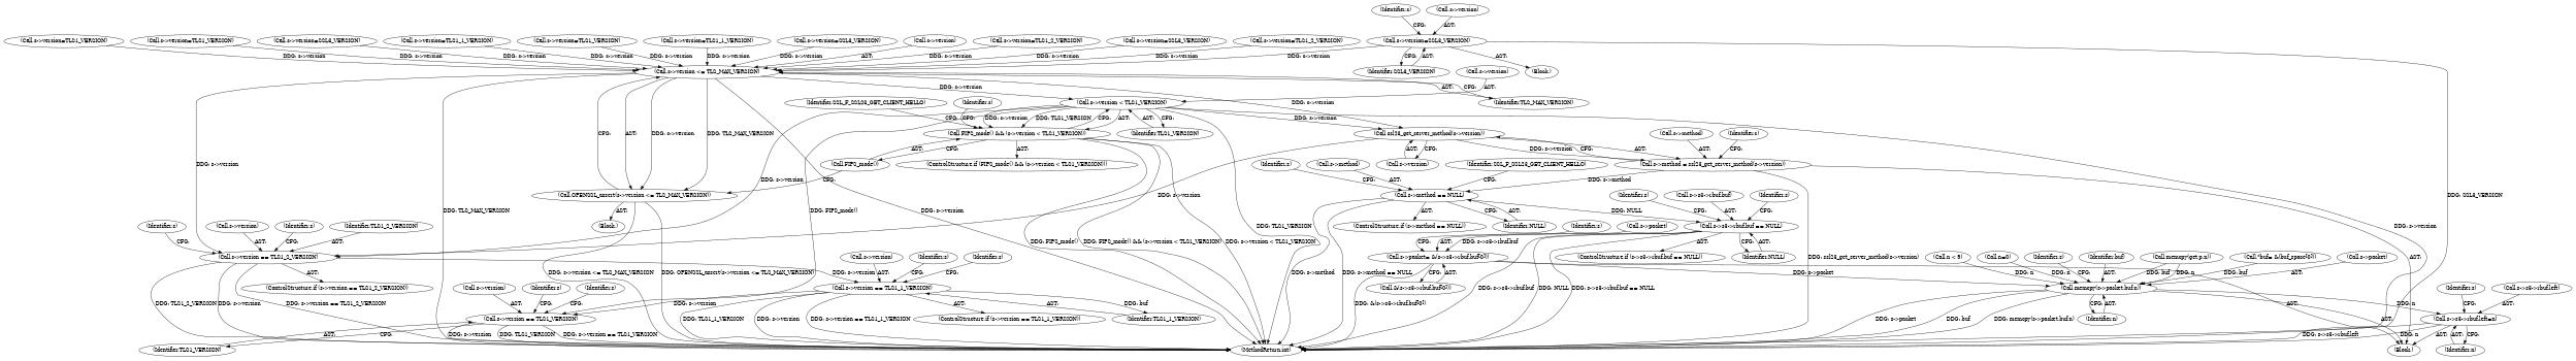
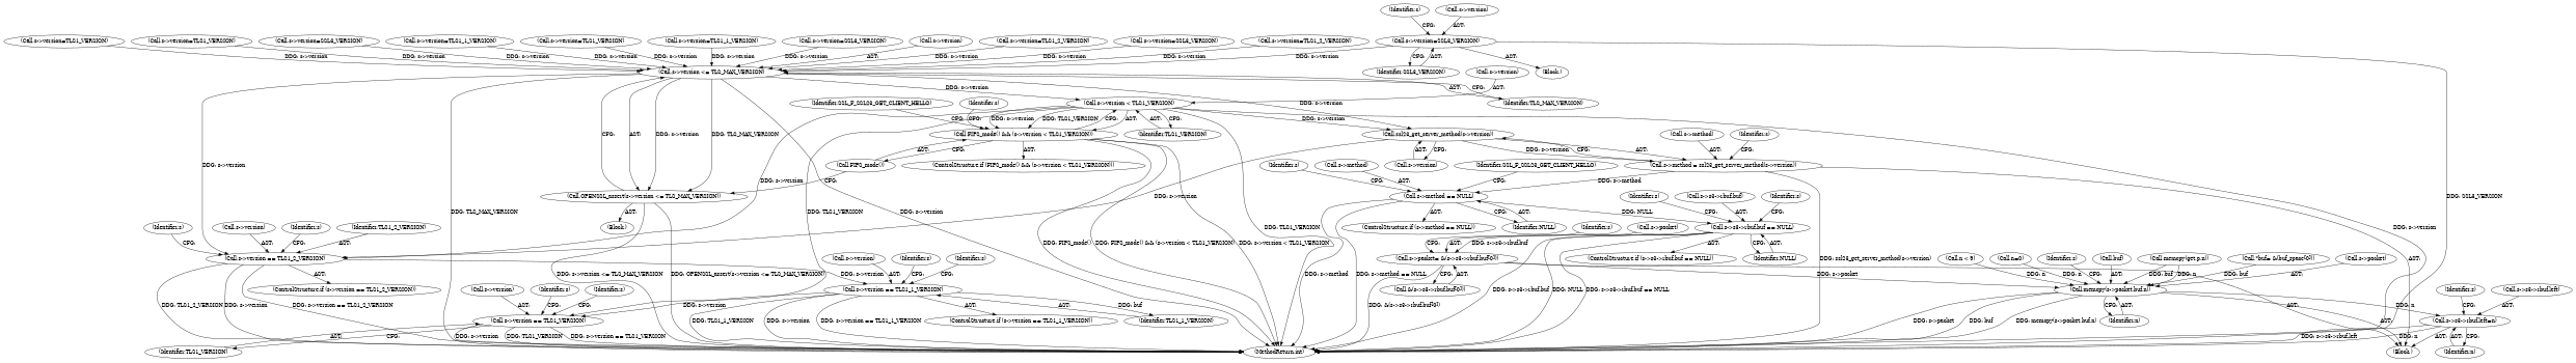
  digraph {
    n1 [label="(Call,s->version=SSL3_VERSION)"]
    n2 [label="(Call,s->version <= TLS_MAX_VERSION)"]
    n3 [label="(Identifier,SSL3_VERSION)"]
    n4 [label="(MethodReturn,int)"]
    n5 [label="(Block,)"]
    n6 [label="(Call,OPENSSL_assert(s->version <= TLS_MAX_VERSION))"]
    n7 [label="(Call,s->version < TLS1_VERSION)"]
    n8 [label="(Call,ssl23_get_server_method(s->version))"]
    n9 [label="(Call,s->version == TLS1_2_VERSION)"]
    n10 [label="(Identifier,TLS_MAX_VERSION)"]
    n11 [label="(Block,)"]
    n12 [label="(Call,FIPS_mode() && (s->version < TLS1_VERSION))"]
    n13 [label="(Call,s->version == TLS1_VERSION)"]
    n14 [label="(Identifier,TLS1_VERSION)"]
    n15 [label="(Call,s->method = ssl23_get_server_method(s->version))"]
    n16 [label="(Call,s->version)"]
    n17 [label="(Call,s->version == TLS1_1_VERSION)"]
    n18 [label="(ControlStructure,if (s->version == TLS1_2_VERSION))"]
    n19 [label="(ControlStructure,if (FIPS_mode() && (s->version < TLS1_VERSION)))"]
    n20 [label="(Call,FIPS_mode())"]
    n21 [label="(Identifier,TLS1_VERSION)"]
    n22 [label="(Call,s->method == NULL)"]
    n23 [label="(Block,)"]
    n24 [label="(Call,s->s3->rbuf.buf == NULL)"]
    n25 [label="(ControlStructure,if (s->method == NULL))"]
    n26 [label="(Identifier,NULL)"]
    n27 [label="(Call,s->packet= &(s->s3->rbuf.buf[0]))"]
    n28 [label="(ControlStructure,if (s->s3->rbuf.buf == NULL))"]
    n29 [label="(Identifier,NULL)"]
    n30 [label="(Call,memcpy(s->packet,buf,n))"]
    n31 [label="(Call,&(s->s3->rbuf.buf[0]))"]
    n32 [label="(Call,s->s3->rbuf.left=n)"]
    n33 [label="(Identifier,n)"]
    n34 [label="(Identifier,n)"]
    n35 [label="(ControlStructure,if (s->version == TLS1_1_VERSION))"]
    n36 [label="(Identifier,TLS1_1_VERSION)"]
    n37 [label="(Identifier,TLS1_2_VERSION)"]
    n38 [label="(Call,n=0)"]
    n39 [label="(Identifier,s)"]
    n40 [label="(Call,s->version)"]
    n41 [label="(Call,s->version=TLS1_2_VERSION)"]
    n42 [label="(Call,s->version=SSL3_VERSION)"]
    n43 [label="(Identifier,s)"]
    n44 [label="(Call,s->s3->rbuf.buf)"]
    n45 [label="(Identifier,s)"]
    n46 [label="(Identifier,s)"]
    n47 [label="(Call,s->version=TLS1_2_VERSION)"]
    n48 [label="(Identifier,s)"]
    n49 [label="(Call,s->s3->rbuf.left)"]
-   n50 [label="(Identifier,buf)"]
+   n50 [label="(Call,buf)"]
    n51 [label="(Call,s->version)"]
    n52 [label="(Call,memcpy(get,p,n))"]
    n53 [label="(Identifier,s)"]
    n54 [label="(Call,s->version=TLS1_VERSION)"]
    n55 [label="(Call,s->version)"]
    n56 [label="(Identifier,s)"]
    n57 [label="(Identifier,SSL_F_SSL23_GET_CLIENT_HELLO)"]
    n58 [label="(Call,s->version=TLS1_VERSION)"]
    n59 [label="(Call,s->version=SSL3_VERSION)"]
    n60 [label="(Call,s->method)"]
    n61 [label="(Call,s->version=TLS1_1_VERSION)"]
    n62 [label="(Identifier,s)"]
    n63 [label="(Call,s->packet)"]
    n64 [label="(Call,*buf= &(buf_space[0]))"]
    n65 [label="(Call,s->version)"]
    n66 [label="(Call,s->version=TLS1_VERSION)"]
    n67 [label="(Identifier,s)"]
    n68 [label="(Identifier,s)"]
    n69 [label="(Call,s->packet)"]
    n70 [label="(Call,s->version=TLS1_1_VERSION)"]
    n71 [label="(Identifier,s)"]
    n72 [label="(Call,s->version)"]
    n73 [label="(Identifier,s)"]
    n74 [label="(Identifier,s)"]
    n75 [label="(Call,s->method)"]
    n76 [label="(Identifier,s)"]
    n77 [label="(Call,s->version=SSL3_VERSION)"]
    n78 [label="(Call,s->version)"]
    n79 [label="(Identifier,SSL_F_SSL23_GET_CLIENT_HELLO)"]
    n80 [label="(Identifier,s)"]
    n81 [label="(Call,n < 9)"]
    n1 -> n2 [label="DDG: s->version"]
    n1 -> n3 [label="CFG: "]
    n1 -> n4 [label="DDG: SSL3_VERSION"]
    n1 -> n5 [label="AST: "]
    n2 -> n4 [label="DDG: s->version"]
    n2 -> n4 [label="DDG: TLS_MAX_VERSION"]
    n2 -> n6 [label="AST: "]
    n2 -> n6 [label="DDG: s->version"]
    n2 -> n6 [label="DDG: TLS_MAX_VERSION"]
    n2 -> n7 [label="DDG: s->version"]
    n2 -> n8 [label="DDG: s->version"]
    n2 -> n9 [label="DDG: s->version"]
    n2 -> n10 [label="CFG: "]
    n3 -> n1 [label="AST: "]
    n6 -> n2 [label="CFG: "]
    n6 -> n4 [label="DDG: s->version <= TLS_MAX_VERSION"]
    n6 -> n4 [label="DDG: OPENSSL_assert(s->version <= TLS_MAX_VERSION)"]
    n6 -> n11 [label="AST: "]
    n7 -> n4 [label="DDG: s->version"]
    n7 -> n4 [label="DDG: TLS1_VERSION"]
    n7 -> n8 [label="DDG: s->version"]
    n7 -> n9 [label="DDG: s->version"]
    n7 -> n12 [label="AST: "]
    n7 -> n12 [label="DDG: s->version"]
    n7 -> n12 [label="DDG: TLS1_VERSION"]
-   n7 -> n13 [label="DDG: FIPS_mode()"]
+   n7 -> n13 [label="DDG: TLS1_VERSION"]
    n7 -> n14 [label="CFG: "]
    n8 -> n9 [label="DDG: s->version"]
    n8 -> n15 [label="AST: "]
    n8 -> n15 [label="DDG: s->version"]
    n8 -> n16 [label="CFG: "]
    n9 -> n4 [label="DDG: s->version"]
    n9 -> n4 [label="DDG: s->version == TLS1_2_VERSION"]
    n9 -> n4 [label="DDG: TLS1_2_VERSION"]
    n9 -> n17 [label="DDG: s->version"]
    n9 -> n18 [label="AST: "]
    n10 -> n2 [label="AST: "]
    n12 -> n4 [label="DDG: FIPS_mode() && (s->version < TLS1_VERSION)"]
    n12 -> n4 [label="DDG: s->version < TLS1_VERSION"]
    n12 -> n4 [label="DDG: FIPS_mode()"]
    n12 -> n7 [label="CFG: "]
    n12 -> n19 [label="AST: "]
    n12 -> n20 [label="CFG: "]
    n13 -> n4 [label="DDG: s->version"]
    n13 -> n4 [label="DDG: TLS1_VERSION"]
    n13 -> n4 [label="DDG: s->version == TLS1_VERSION"]
    n13 -> n21 [label="CFG: "]
    n14 -> n7 [label="AST: "]
    n15 -> n4 [label="DDG: ssl23_get_server_method(s->version)"]
    n15 -> n8 [label="CFG: "]
    n15 -> n22 [label="DDG: s->method"]
    n15 -> n23 [label="AST: "]
    n16 -> n8 [label="AST: "]
    n17 -> n4 [label="DDG: TLS1_1_VERSION"]
    n17 -> n4 [label="DDG: s->version"]
    n17 -> n4 [label="DDG: s->version == TLS1_1_VERSION"]
    n17 -> n13 [label="DDG: s->version"]
    n17 -> n35 [label="AST: "]
    n17 -> n36 [label="DDG: buf"]
    n20 -> n6 [label="CFG: "]
    n20 -> n12 [label="AST: "]
    n21 -> n13 [label="AST: "]
    n22 -> n4 [label="DDG: s->method"]
    n22 -> n4 [label="DDG: s->method == NULL"]
    n22 -> n24 [label="DDG: NULL"]
    n22 -> n25 [label="AST: "]
    n22 -> n26 [label="CFG: "]
    n24 -> n4 [label="DDG: NULL"]
    n24 -> n4 [label="DDG: s->s3->rbuf.buf == NULL"]
    n24 -> n4 [label="DDG: s->s3->rbuf.buf"]
    n24 -> n27 [label="DDG: s->s3->rbuf.buf"]
    n24 -> n28 [label="AST: "]
    n24 -> n29 [label="CFG: "]
    n26 -> n22 [label="AST: "]
    n27 -> n4 [label="DDG: &(s->s3->rbuf.buf[0])"]
    n27 -> n23 [label="AST: "]
    n27 -> n30 [label="DDG: s->packet"]
    n27 -> n31 [label="CFG: "]
    n29 -> n24 [label="AST: "]
    n30 -> n4 [label="DDG: s->packet"]
    n30 -> n4 [label="DDG: buf"]
    n30 -> n4 [label="DDG: memcpy(s->packet,buf,n)"]
    n30 -> n23 [label="AST: "]
    n30 -> n32 [label="DDG: n"]
    n30 -> n33 [label="CFG: "]
    n31 -> n27 [label="AST: "]
    n32 -> n4 [label="DDG: s->s3->rbuf.left"]
    n32 -> n4 [label="DDG: n"]
    n32 -> n23 [label="AST: "]
    n32 -> n34 [label="CFG: "]
    n33 -> n30 [label="AST: "]
    n34 -> n32 [label="AST: "]
    n36 -> n17 [label="AST: "]
    n37 -> n9 [label="AST: "]
    n38 -> n30 [label="DDG: n"]
    n39 -> n1 [label="CFG: "]
    n40 -> n2 [label="AST: "]
    n41 -> n2 [label="DDG: s->version"]
    n42 -> n2 [label="DDG: s->version"]
    n43 -> n32 [label="CFG: "]
    n44 -> n24 [label="AST: "]
    n45 -> n9 [label="CFG: "]
    n46 -> n15 [label="CFG: "]
    n47 -> n2 [label="DDG: s->version"]
    n48 -> n30 [label="CFG: "]
    n49 -> n32 [label="AST: "]
    n50 -> n30 [label="AST: "]
    n51 -> n13 [label="AST: "]
    n52 -> n30 [label="DDG: buf"]
    n52 -> n30 [label="DDG: n"]
    n53 -> n27 [label="CFG: "]
    n54 -> n2 [label="DDG: s->version"]
    n55 -> n9 [label="AST: "]
    n56 -> n13 [label="CFG: "]
    n57 -> n22 [label="CFG: "]
    n58 -> n2 [label="DDG: s->version"]
    n59 -> n2 [label="DDG: s->version"]
    n60 -> n15 [label="AST: "]
    n61 -> n2 [label="DDG: s->version"]
    n62 -> n22 [label="CFG: "]
    n63 -> n27 [label="AST: "]
    n64 -> n30 [label="DDG: buf"]
    n65 -> n1 [label="AST: "]
    n66 -> n2 [label="DDG: s->version"]
    n67 -> n17 [label="CFG: "]
    n68 -> n24 [label="CFG: "]
    n69 -> n30 [label="AST: "]
    n70 -> n2 [label="DDG: s->version"]
    n71 -> n24 [label="CFG: "]
    n72 -> n17 [label="AST: "]
    n73 -> n13 [label="CFG: "]
    n74 -> n17 [label="CFG: "]
    n75 -> n22 [label="AST: "]
    n76 -> n9 [label="CFG: "]
    n77 -> n2 [label="DDG: s->version"]
    n78 -> n7 [label="AST: "]
    n79 -> n12 [label="CFG: "]
    n80 -> n12 [label="CFG: "]
    n81 -> n30 [label="DDG: n"]
  }
